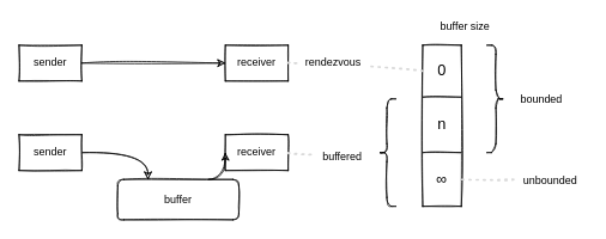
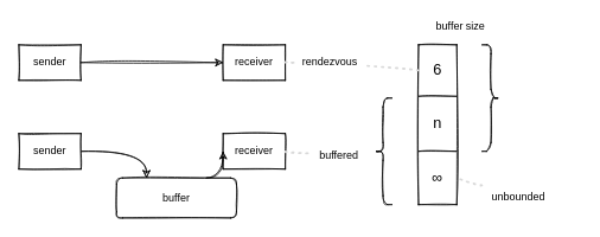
  <mxCell id="0" />
  <mxCell id="1" parent="0" />
  <mxCell id="2" value="" style="edgeStyle=orthogonalEdgeStyle;rounded=0;orthogonalLoop=1;jettySize=auto;html=1;sketch=1;" edge="1" parent="1" source="3" target="4"><mxGeometry relative="1" as="geometry" /></mxCell>
  <mxCell id="3" value="sender" style="rounded=0;whiteSpace=wrap;html=1;sketch=1;" vertex="1" parent="1"><mxGeometry x="20" y="50" width="70" height="40" as="geometry" /></mxCell>
  <mxCell id="4" value="receiver" style="rounded=0;whiteSpace=wrap;html=1;sketch=1;" vertex="1" parent="1"><mxGeometry x="250" y="50" width="70" height="40" as="geometry" /></mxCell>
  <mxCell id="5" style="edgeStyle=orthogonalEdgeStyle;rounded=0;orthogonalLoop=1;jettySize=auto;html=1;entryX=0.25;entryY=0;entryDx=0;entryDy=0;sketch=1;curved=1;" edge="1" parent="1" source="6" target="9"><mxGeometry relative="1" as="geometry" /></mxCell>
  <mxCell id="6" value="sender" style="rounded=0;whiteSpace=wrap;html=1;sketch=1;" vertex="1" parent="1"><mxGeometry x="20" y="150" width="70" height="40" as="geometry" /></mxCell>
  <mxCell id="7" value="receiver" style="rounded=0;whiteSpace=wrap;html=1;sketch=1;" vertex="1" parent="1"><mxGeometry x="250" y="150" width="70" height="40" as="geometry" /></mxCell>
  <mxCell id="8" style="edgeStyle=orthogonalEdgeStyle;rounded=0;orthogonalLoop=1;jettySize=auto;html=1;entryX=0;entryY=0.5;entryDx=0;entryDy=0;exitX=0.75;exitY=0;exitDx=0;exitDy=0;sketch=1;curved=1;" edge="1" parent="1" source="9" target="7"><mxGeometry relative="1" as="geometry" /></mxCell>
  <mxCell id="9" value="buffer" style="rounded=1;whiteSpace=wrap;html=1;sketch=1;" vertex="1" parent="1"><mxGeometry x="130" y="200" width="135" height="45" as="geometry" /></mxCell>
  <mxCell id="10" value="rendezvous" style="text;html=1;align=center;verticalAlign=middle;resizable=0;points=[];autosize=1;strokeColor=none;fillColor=none;" vertex="1" parent="1"><mxGeometry x="330" y="60" width="80" height="20" as="geometry" /></mxCell>
  <mxCell id="11" value="buffered" style="text;html=1;align=center;verticalAlign=middle;resizable=0;points=[];autosize=1;strokeColor=none;fillColor=none;" vertex="1" parent="1"><mxGeometry x="350" y="165" width="60" height="20" as="geometry" /></mxCell>
  <mxCell id="12" value="" style="shape=curlyBracket;whiteSpace=wrap;html=1;rounded=1;sketch=1;" vertex="1" parent="1"><mxGeometry x="420" y="110" width="20" height="120" as="geometry" /></mxCell>
  <mxCell id="13" value="" style="shape=curlyBracket;whiteSpace=wrap;html=1;rounded=1;flipH=1;sketch=1;" vertex="1" parent="1"><mxGeometry x="541.5" y="50" width="20" height="120" as="geometry" /></mxCell>
  <mxCell id="14" value="" style="shape=table;html=1;whiteSpace=wrap;startSize=0;container=1;collapsible=0;childLayout=tableLayout;sketch=1;" vertex="1" parent="1"><mxGeometry x="470" y="50" width="43" height="180" as="geometry" /></mxCell>
  <mxCell id="15" value="" style="shape=tableRow;horizontal=0;startSize=0;swimlaneHead=0;swimlaneBody=0;top=0;left=0;bottom=0;right=0;collapsible=0;dropTarget=0;fillColor=none;points=[[0,0.5],[1,0.5]];portConstraint=eastwest;sketch=1;" vertex="1" parent="14"><mxGeometry width="43" height="58" as="geometry" /></mxCell>
- <mxCell id="16" value="0" style="shape=partialRectangle;html=1;whiteSpace=wrap;connectable=0;fillColor=none;top=0;left=0;bottom=0;right=0;overflow=hidden;sketch=1;fontSize=17;" vertex="1" parent="15"><mxGeometry width="43" height="58" as="geometry"><mxRectangle width="43" height="58" as="alternateBounds" /></mxGeometry></mxCell>
+ <mxCell id="16" value="6" style="shape=partialRectangle;html=1;whiteSpace=wrap;connectable=0;fillColor=none;top=0;left=0;bottom=0;right=0;overflow=hidden;sketch=1;fontSize=17;" vertex="1" parent="15"><mxGeometry width="43" height="58" as="geometry"><mxRectangle width="43" height="58" as="alternateBounds" /></mxGeometry></mxCell>
  <mxCell id="17" value="" style="shape=tableRow;horizontal=0;startSize=0;swimlaneHead=0;swimlaneBody=0;top=0;left=0;bottom=0;right=0;collapsible=0;dropTarget=0;fillColor=none;points=[[0,0.5],[1,0.5]];portConstraint=eastwest;sketch=1;" vertex="1" parent="14"><mxGeometry y="58" width="43" height="62" as="geometry" /></mxCell>
  <mxCell id="18" value="n" style="shape=partialRectangle;html=1;whiteSpace=wrap;connectable=0;fillColor=none;top=0;left=0;bottom=0;right=0;overflow=hidden;sketch=1;fontSize=17;" vertex="1" parent="17"><mxGeometry width="43" height="62" as="geometry"><mxRectangle width="43" height="62" as="alternateBounds" /></mxGeometry></mxCell>
  <mxCell id="19" value="" style="shape=tableRow;horizontal=0;startSize=0;swimlaneHead=0;swimlaneBody=0;top=0;left=0;bottom=0;right=0;collapsible=0;dropTarget=0;fillColor=none;points=[[0,0.5],[1,0.5]];portConstraint=eastwest;sketch=1;" vertex="1" parent="14"><mxGeometry y="120" width="43" height="60" as="geometry" /></mxCell>
  <mxCell id="20" value="∞" style="shape=partialRectangle;html=1;whiteSpace=wrap;connectable=0;fillColor=none;top=0;left=0;bottom=0;right=0;overflow=hidden;sketch=1;fontSize=17;" vertex="1" parent="19"><mxGeometry width="43" height="60" as="geometry"><mxRectangle width="43" height="60" as="alternateBounds" /></mxGeometry></mxCell>
  <mxCell id="21" value="buffer size" style="text;html=1;align=center;verticalAlign=middle;resizable=0;points=[];autosize=1;strokeColor=none;fillColor=none;" vertex="1" parent="1"><mxGeometry x="481.5" y="20" width="70" height="20" as="geometry" /></mxCell>
- <mxCell id="22" value="&lt;font style=&quot;font-size: 12px&quot;&gt;bounded&lt;br&gt;&lt;/font&gt;" style="text;html=1;align=center;verticalAlign=middle;resizable=0;points=[];autosize=1;strokeColor=none;fillColor=none;fontSize=17;" vertex="1" parent="1"><mxGeometry x="571.5" y="95" width="60" height="30" as="geometry" /></mxCell>
- <mxCell id="23" value="&lt;font style=&quot;font-size: 12px&quot;&gt;unbounded&lt;br&gt;&lt;/font&gt;" style="text;html=1;align=center;verticalAlign=middle;resizable=0;points=[];autosize=1;strokeColor=none;fillColor=none;fontSize=17;" vertex="1" parent="1"><mxGeometry x="571.5" y="185" width="80" height="30" as="geometry" /></mxCell>
+ <mxCell id="23" value="&lt;font style=&quot;font-size: 12px&quot;&gt;unbounded&lt;br&gt;&lt;/font&gt;" style="text;html=1;align=center;verticalAlign=middle;resizable=0;points=[];autosize=1;strokeColor=none;fillColor=none;fontSize=17;" vertex="1" parent="1"><mxGeometry x="541.5" y="205" width="80" height="30" as="geometry" /></mxCell>
  <mxCell id="24" value="" style="endArrow=none;dashed=1;html=1;dashPattern=1 3;strokeWidth=2;rounded=0;sketch=1;fontSize=12;curved=1;exitX=1;exitY=0.5;exitDx=0;exitDy=0;strokeColor=#D9D9D9;" edge="1" parent="1" source="7" target="11"><mxGeometry width="50" height="50" relative="1" as="geometry"><mxPoint x="330" y="170" as="sourcePoint" /><mxPoint x="330" y="140" as="targetPoint" /></mxGeometry></mxCell>
  <mxCell id="25" value="" style="endArrow=none;dashed=1;html=1;dashPattern=1 3;strokeWidth=2;rounded=0;sketch=1;fontSize=12;curved=1;entryX=0;entryY=0.5;entryDx=0;entryDy=0;entryPerimeter=0;exitX=1;exitY=0.5;exitDx=0;exitDy=0;strokeColor=#D9D9D9;" edge="1" parent="1" source="4" target="10"><mxGeometry width="50" height="50" relative="1" as="geometry"><mxPoint x="340" y="142" as="sourcePoint" /><mxPoint x="369.46" y="140.46" as="targetPoint" /></mxGeometry></mxCell>
  <mxCell id="26" value="" style="endArrow=none;dashed=1;html=1;dashPattern=1 3;strokeWidth=2;rounded=0;sketch=1;fontSize=12;curved=1;exitX=0;exitY=0.5;exitDx=0;exitDy=0;strokeColor=#D9D9D9;" edge="1" parent="1" source="15" target="10"><mxGeometry width="50" height="50" relative="1" as="geometry"><mxPoint x="340" y="142" as="sourcePoint" /><mxPoint x="369.46" y="140.46" as="targetPoint" /></mxGeometry></mxCell>
  <mxCell id="27" value="" style="endArrow=none;dashed=1;html=1;dashPattern=1 3;strokeWidth=2;rounded=0;sketch=1;fontSize=12;curved=1;entryX=1;entryY=0.5;entryDx=0;entryDy=0;strokeColor=#D9D9D9;" edge="1" parent="1" source="23" target="19"><mxGeometry width="50" height="50" relative="1" as="geometry"><mxPoint x="340" y="142" as="sourcePoint" /><mxPoint x="369.46" y="140.46" as="targetPoint" /></mxGeometry></mxCell>
